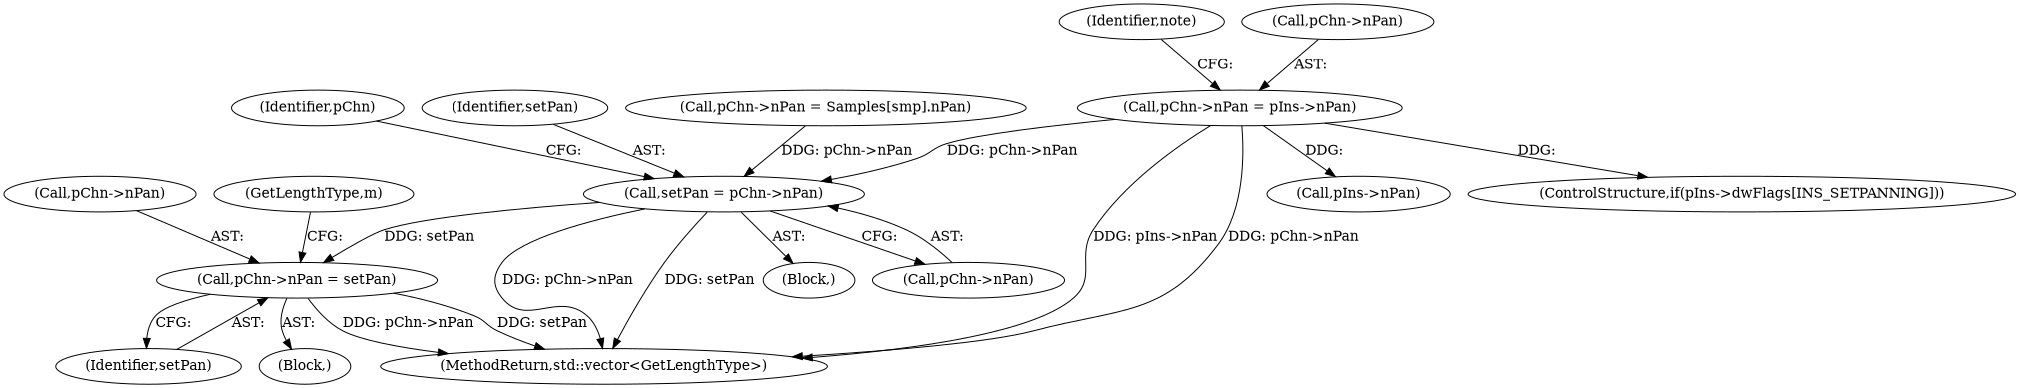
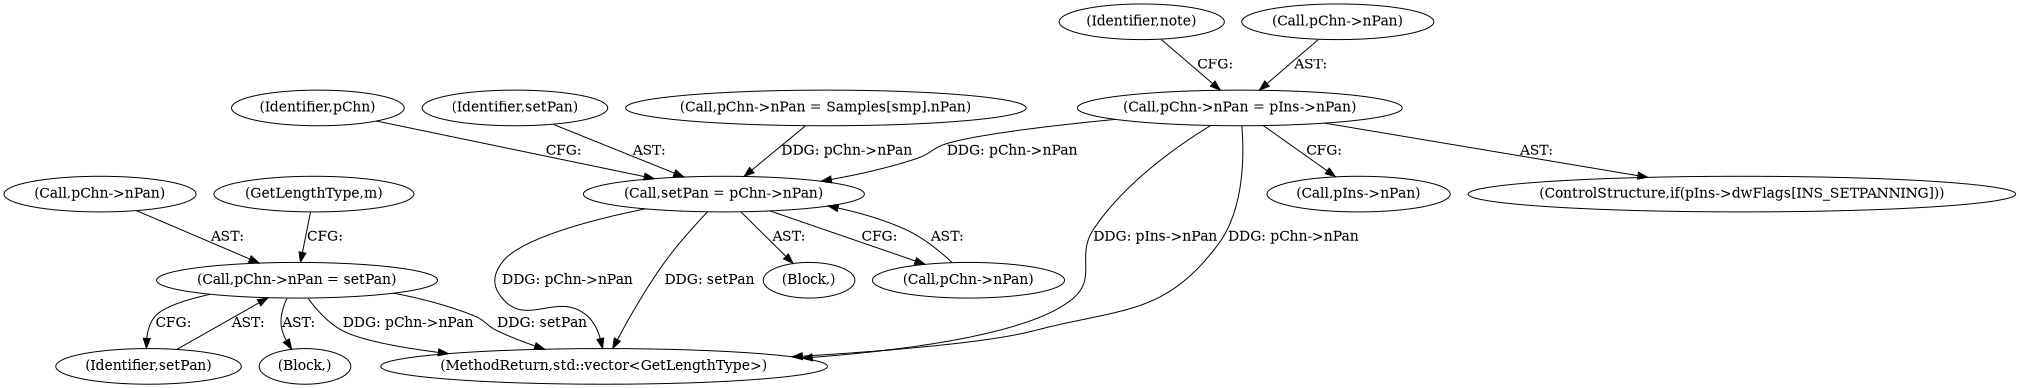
  digraph {
    n1 [label="(Call,pChn->nPan = pIns->nPan)"]
    n2 [label="(Call,setPan = pChn->nPan)"]
    n3 [label="(MethodReturn,std::vector<GetLengthType>)"]
    n4 [label="(Call,pIns->nPan)"]
    n5 [label="(ControlStructure,if(pIns->dwFlags[INS_SETPANNING]))"]
    n6 [label="(Call,pChn->nPan = setPan)"]
    n7 [label="(Block,)"]
    n8 [label="(Call,pChn->nPan)"]
    n9 [label="(Identifier,setPan)"]
    n10 [label="(Block,)"]
    n11 [label="(Identifier,note)"]
    n12 [label="(Identifier,pChn)"]
    n13 [label="(Call,pChn->nPan)"]
    n14 [label="(GetLengthType,m)"]
    n15 [label="(Identifier,setPan)"]
    n16 [label="(Call,pChn->nPan = Samples[smp].nPan)"]
    n17 [label="(Call,pChn->nPan)"]
    n1 -> n2 [label="DDG: pChn->nPan"]
    n1 -> n3 [label="DDG: pIns->nPan"]
    n1 -> n3 [label="DDG: pChn->nPan"]
-   n1 -> n4 [label="DDG: "]
-   n1 -> n5 [label="DDG: "]
+   n1 -> n4 [label="CFG: "]
+   n1 -> n5 [label="AST: "]
    n2 -> n3 [label="DDG: pChn->nPan"]
    n2 -> n3 [label="DDG: setPan"]
-   n2 -> n6 [label="DDG: setPan"]
    n2 -> n7 [label="AST: "]
    n2 -> n8 [label="CFG: "]
    n6 -> n3 [label="DDG: pChn->nPan"]
    n6 -> n3 [label="DDG: setPan"]
    n6 -> n9 [label="CFG: "]
    n6 -> n10 [label="AST: "]
    n8 -> n2 [label="AST: "]
    n9 -> n6 [label="AST: "]
    n11 -> n1 [label="CFG: "]
    n12 -> n2 [label="CFG: "]
    n13 -> n6 [label="AST: "]
    n14 -> n6 [label="CFG: "]
    n15 -> n2 [label="AST: "]
    n16 -> n2 [label="DDG: pChn->nPan"]
    n17 -> n1 [label="AST: "]
  }
